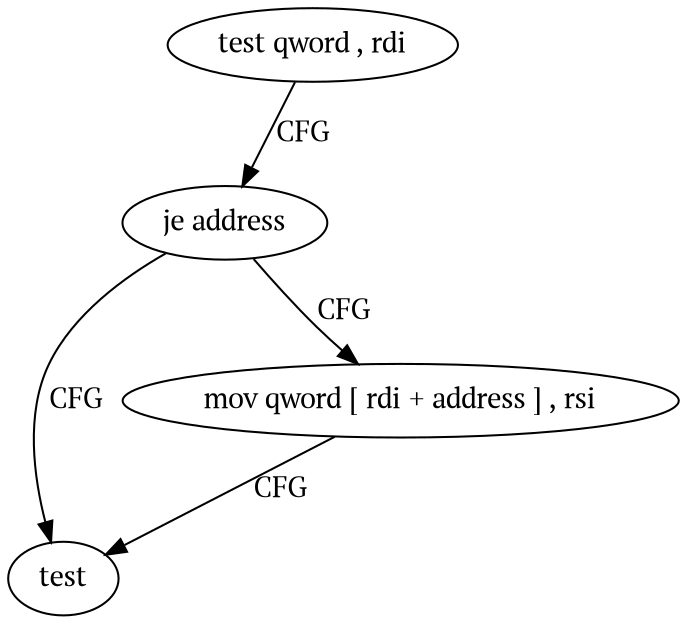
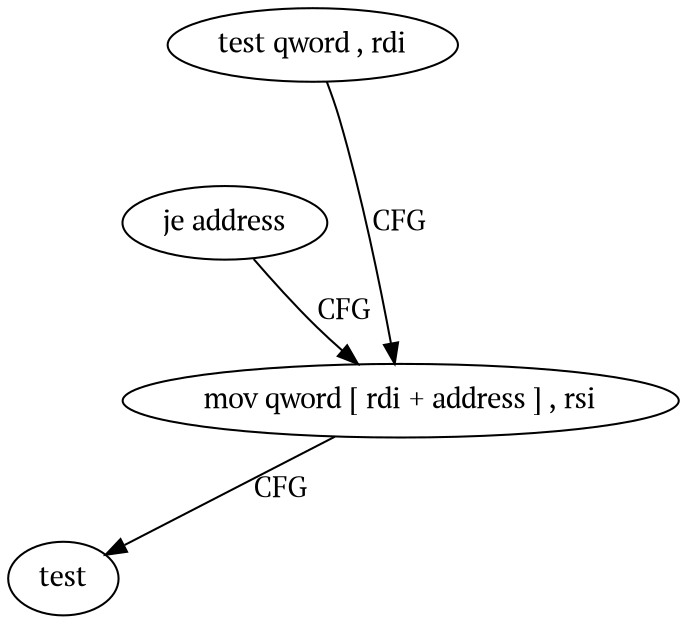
  digraph {
    fontname="PT Serif"
    node [fontname="PT Serif"]
    edge [fontname="PT Serif"]
    n1 [label="test qword , rdi"]
    n2 [label="je address"]
    n3 [label=test]
    n4 [label="mov qword [ rdi + address ] , rsi"]
-   n1 -> n2 [label=CFG]
-   n2 -> n3 [label=CFG]
+   n1 -> n4 [label=CFG]
    n2 -> n4 [label=CFG]
    n4 -> n3 [label=CFG]
  }
